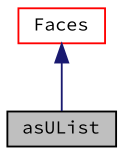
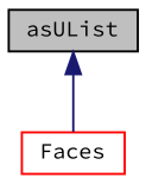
  digraph {
    rankdir=TB
    fontname="Source Code Pro"
    node [fontname="Source Code Pro" fontsize=10 shape=record]
    n1 [color=black fillcolor=grey75 fontcolor=black height=0.2 label=asUList style=filled width=0.4]
    n2 [color=red height=0.2 label=Faces width=0.4]
-   n2 -> n1 [color=midnightblue dir=back fontname="Source Code Pro" fontsize=10 labelfontname=Helvetica labelfontsize=10 style=solid]
+   n1 -> n2 [color=midnightblue dir=back fontname="Source Code Pro" fontsize=10 labelfontname=Helvetica labelfontsize=10 style=solid]
  }
